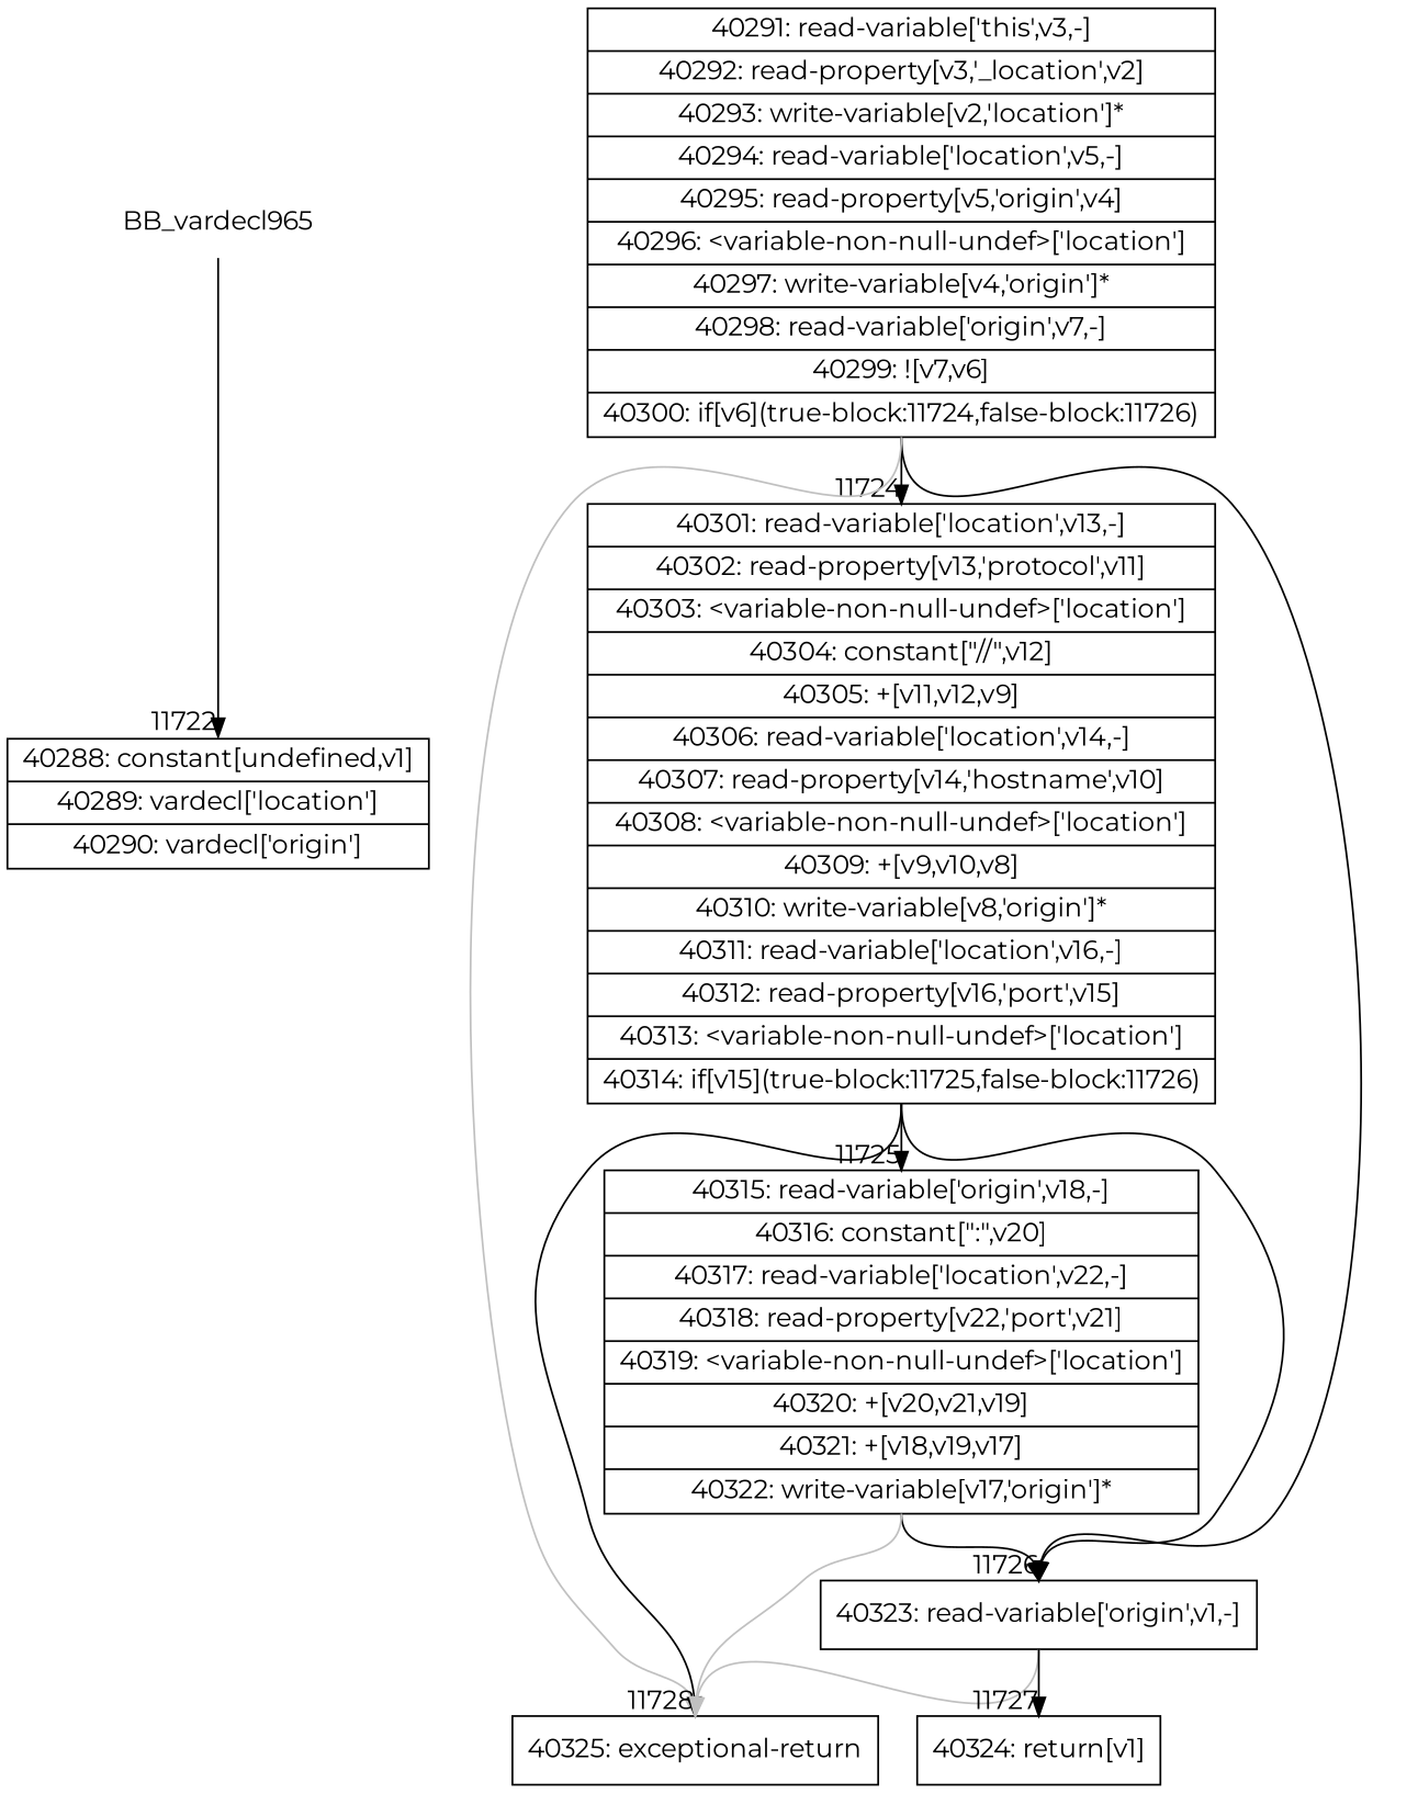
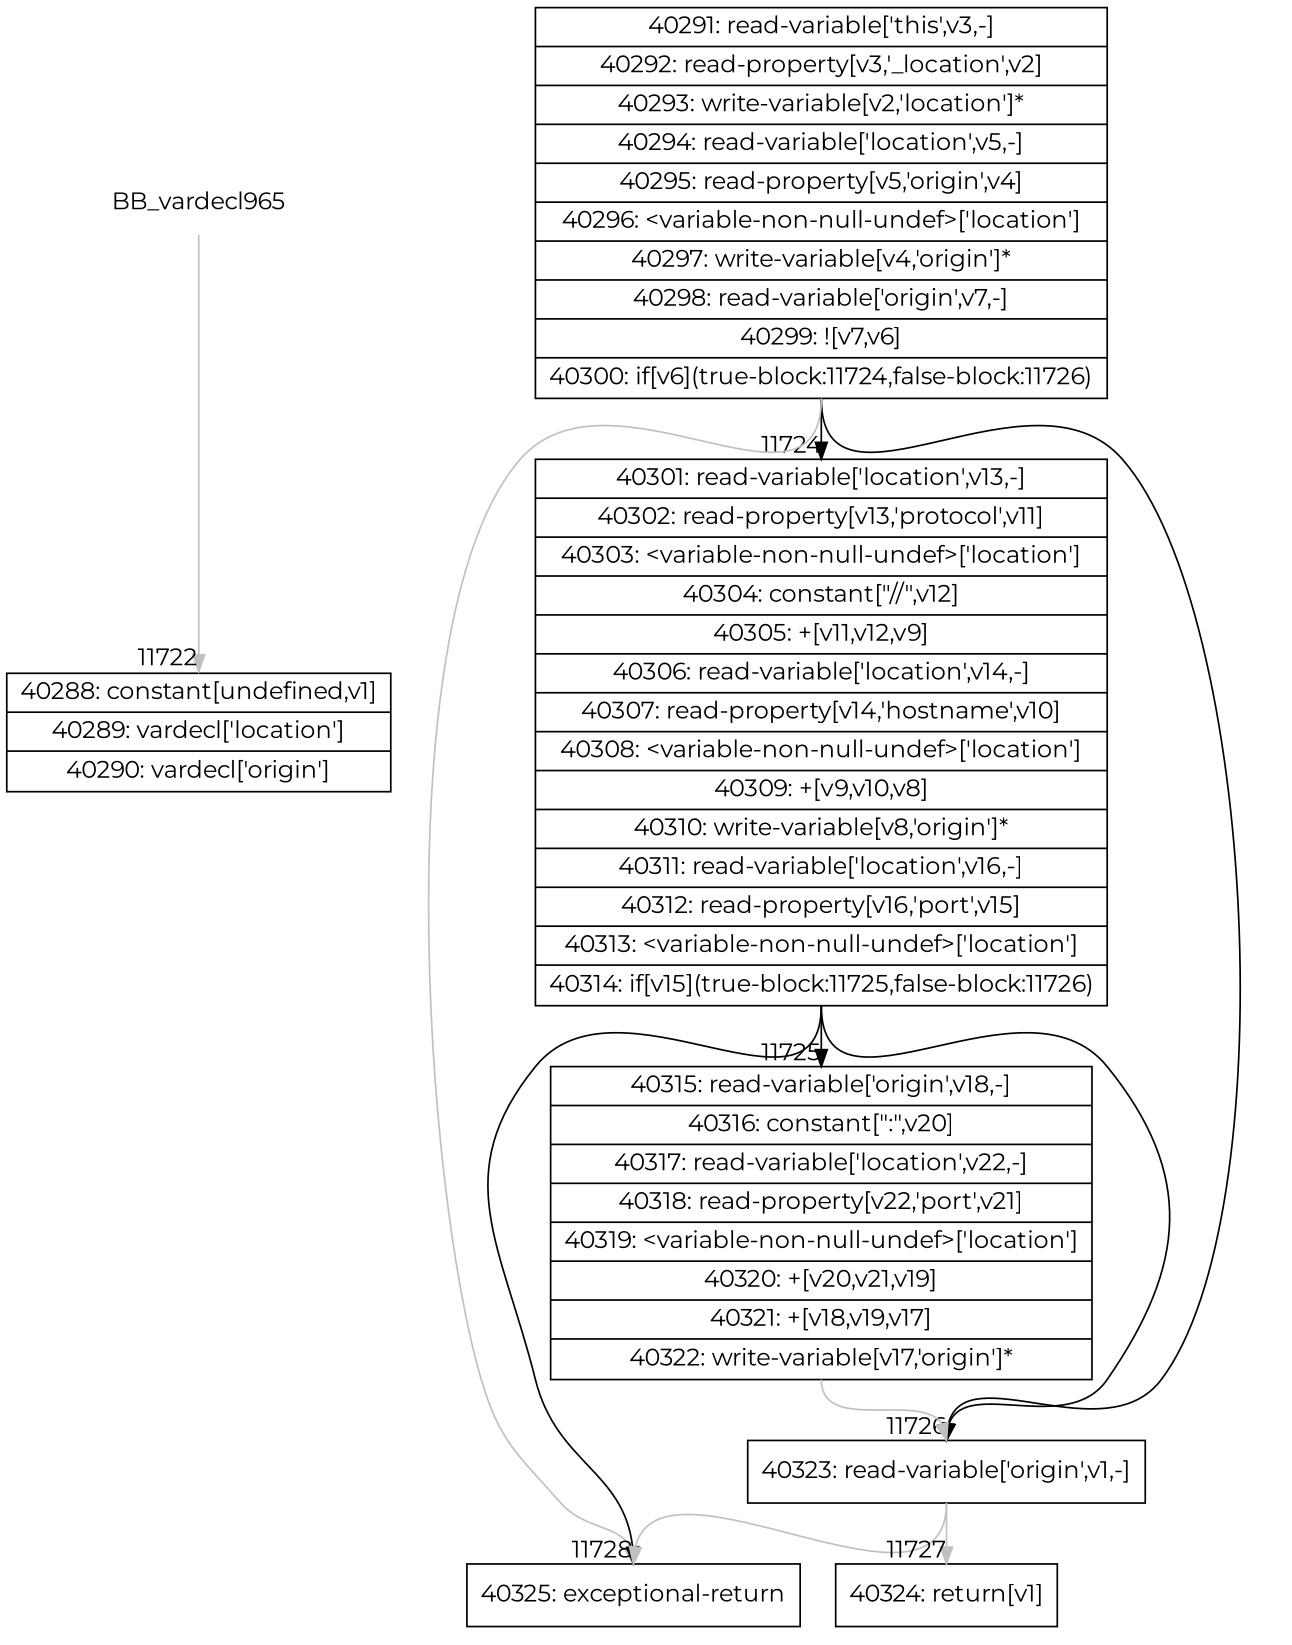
  digraph {
    fontname=Montserrat
    rankdir=TD
    node [fontname=Montserrat shape=record]
    edge [fontname=Montserrat headport=n tailport=s]
    n1 [label=BB_vardecl965 shape=none]
    n2 [label="{40288: constant[undefined,v1]|40289: vardecl['location']|40290: vardecl['origin']}"]
    n3 [label="{40291: read-variable['this',v3,-]|40292: read-property[v3,'_location',v2]|40293: write-variable[v2,'location']*|40294: read-variable['location',v5,-]|40295: read-property[v5,'origin',v4]|40296: \<variable-non-null-undef\>['location']|40297: write-variable[v4,'origin']*|40298: read-variable['origin',v7,-]|40299: ![v7,v6]|40300: if[v6](true-block:11724,false-block:11726)}"]
    n4 [label="{40301: read-variable['location',v13,-]|40302: read-property[v13,'protocol',v11]|40303: \<variable-non-null-undef\>['location']|40304: constant[\"//\",v12]|40305: +[v11,v12,v9]|40306: read-variable['location',v14,-]|40307: read-property[v14,'hostname',v10]|40308: \<variable-non-null-undef\>['location']|40309: +[v9,v10,v8]|40310: write-variable[v8,'origin']*|40311: read-variable['location',v16,-]|40312: read-property[v16,'port',v15]|40313: \<variable-non-null-undef\>['location']|40314: if[v15](true-block:11725,false-block:11726)}"]
    n5 [label="{40323: read-variable['origin',v1,-]}"]
    n6 [label="{40325: exceptional-return}"]
    n7 [label="{40315: read-variable['origin',v18,-]|40316: constant[\":\",v20]|40317: read-variable['location',v22,-]|40318: read-property[v22,'port',v21]|40319: \<variable-non-null-undef\>['location']|40320: +[v20,v21,v19]|40321: +[v18,v19,v17]|40322: write-variable[v17,'origin']*}"]
    n8 [label="{40324: return[v1]}"]
-   n1 -> n2 [headlabel="    11722"]
+   n1 -> n2 [headlabel="    11722" color=gray]
    n3 -> n4 [headlabel="      11724"]
    n3 -> n5 [headlabel="      11726"]
    n3 -> n6 [color=gray headlabel="      11728"]
    n4 -> n5
    n4 -> n6 [color=black]
    n4 -> n7 [headlabel="      11725"]
    n5 -> n6 [color=gray]
-   n5 -> n8 [headlabel="      11727"]
-   n7 -> n5
-   n7 -> n6 [color=gray]
+   n5 -> n8 [headlabel="      11727" color=gray]
+   n7 -> n5 [color=gray]
  }
